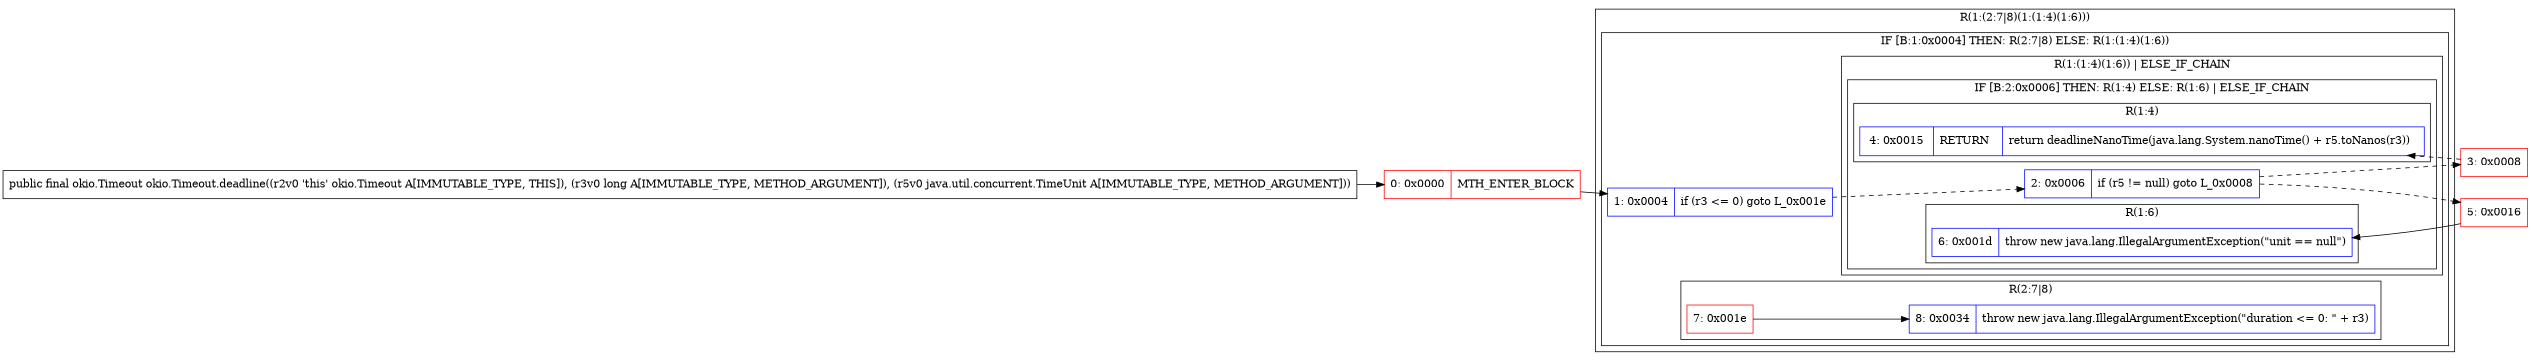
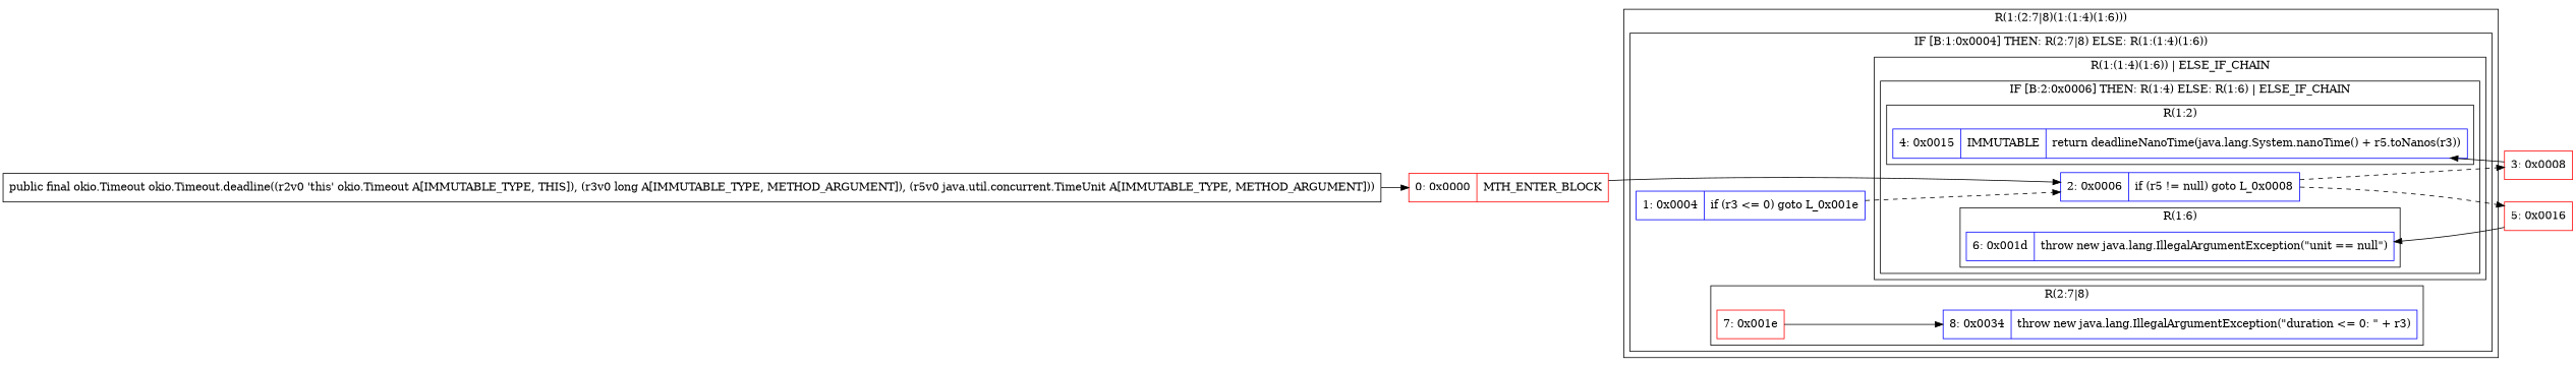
  digraph {
    rankdir=LR
    node [color=blue shape=record]
    n1 [color=red label="{7\:\ 0x001e}"]
    n2 [label="{8\:\ 0x0034|throw new java.lang.IllegalArgumentException(\"duration \<= 0: \" + r3)\l}"]
-   n3 [label="{4\:\ 0x0015|RETURN\l|return deadlineNanoTime(java.lang.System.nanoTime() + r5.toNanos(r3))\l}"]
+   n3 [label="{4\:\ 0x0015|IMMUTABLE\l|return deadlineNanoTime(java.lang.System.nanoTime() + r5.toNanos(r3))\l}"]
    n4 [label="{6\:\ 0x001d|throw new java.lang.IllegalArgumentException(\"unit == null\")\l}"]
    n5 [label="{2\:\ 0x0006|if (r5 != null) goto L_0x0008\l}"]
    n6 [label="{1\:\ 0x0004|if (r3 \<= 0) goto L_0x001e\l}"]
    n7 [color=red label="{3\:\ 0x0008}"]
    n8 [color=red label="{5\:\ 0x0016}"]
    n9 [color=red label="{0\:\ 0x0000|MTH_ENTER_BLOCK\l}"]
    n10 [label="{public final okio.Timeout okio.Timeout.deadline((r2v0 'this' okio.Timeout A[IMMUTABLE_TYPE, THIS]), (r3v0 long A[IMMUTABLE_TYPE, METHOD_ARGUMENT]), (r5v0 java.util.concurrent.TimeUnit A[IMMUTABLE_TYPE, METHOD_ARGUMENT])) }" color=""]
    subgraph cluster_1 {
      label="R(1:(2:7|8)(1:(1:4)(1:6)))"
      subgraph cluster_2 {
        label="IF [B:1:0x0004] THEN: R(2:7|8) ELSE: R(1:(1:4)(1:6))"
        n6
        subgraph cluster_3 {
          label="R(2:7|8)"
          n1
          n2
        }
        subgraph cluster_4 {
          label="R(1:(1:4)(1:6)) | ELSE_IF_CHAIN\l"
          subgraph cluster_5 {
            label="IF [B:2:0x0006] THEN: R(1:4) ELSE: R(1:6) | ELSE_IF_CHAIN\l"
            n5
            subgraph cluster_6 {
-             label="R(1:4)"
+             label="R(1:2)"
              n3
            }
            subgraph cluster_7 {
              label="R(1:6)"
              n4
            }
          }
        }
      }
    }
    n1 -> n2
    n5 -> n7 [style=dashed]
    n5 -> n8 [style=dashed]
    n6 -> n5 [style=dashed]
-   n7 -> n3 [style=dashed]
+   n7 -> n3
    n8 -> n4
-   n9 -> n6
+   n9 -> n5
    n10 -> n9
  }
